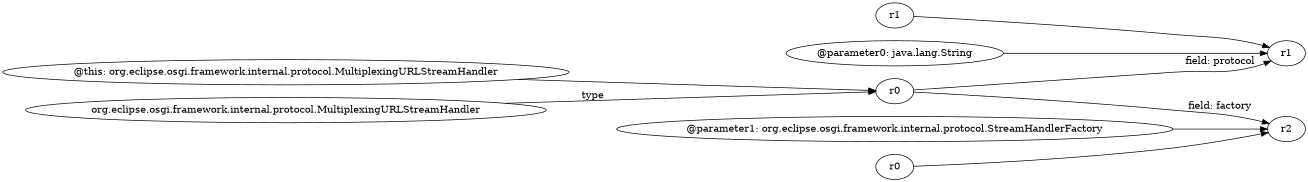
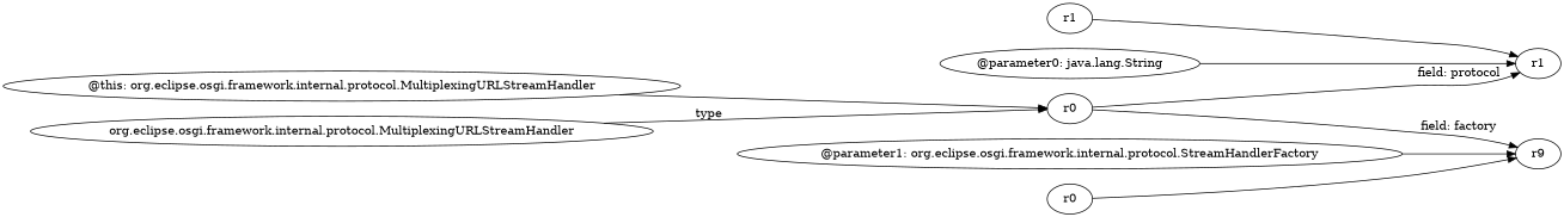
  digraph {
    rankdir=LR
    n1 [label="@parameter1: org.eclipse.osgi.framework.internal.protocol.StreamHandlerFactory"]
-   n2 [label=r2]
+   n2 [label=r9]
    n3 [label=r0]
    n4 [label=r1]
    n5 [label=r0]
    n6 [label=r1]
    n7 [label="@parameter0: java.lang.String"]
    n8 [label="@this: org.eclipse.osgi.framework.internal.protocol.MultiplexingURLStreamHandler"]
    n9 [label="org.eclipse.osgi.framework.internal.protocol.MultiplexingURLStreamHandler"]
    n1 -> n2
    n3 -> n2 [label="field: factory"]
    n3 -> n4 [label="field: protocol"]
    n5 -> n2
    n6 -> n4
    n7 -> n4
    n8 -> n3
    n9 -> n3 [label=type]
  }
